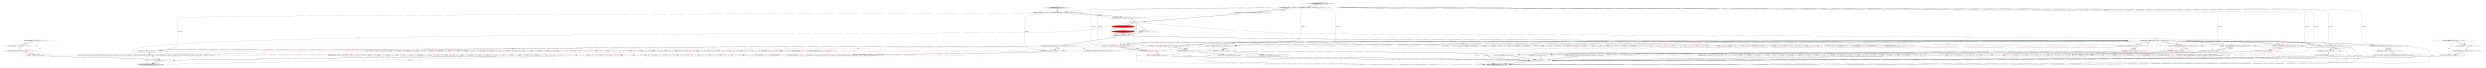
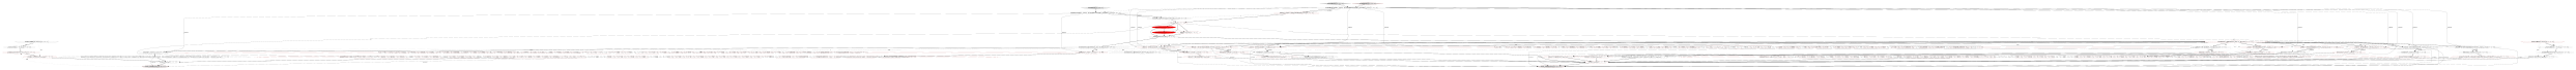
  digraph {
    fontname="Courier Prime"
    node [color=brown fillcolor=white fontname="Courier Prime" shape=ellipse style=filled]
    edge [arrowhead=box fontname="Courier Prime" style=bold]
    n1 [color=gray40 label="RecognitionException re@@@45@@@['0', '0', '1']" shape=diamond]
    n2 [label="_errHandler.reportError(this,re)@@@47@@@['0', '0', '1']"]
    n3 [color=gray40 label="_localctx.exception = re@@@46@@@['0', '0', '1']"]
    n4 [label="_errHandler.recover(this,re)@@@48@@@['0', '0', '1']"]
    n5 [color=gray40 label="{exitRule()}@@@50@@@['0', '0', '1']"]
    n6 [label="enterOuterAlt(_localctx,1)@@@10@@@['0', '0', '1']"]
    n7 [label="{setState(741)_la = _input.LA(1)if ((((_la) & ~0x3f) == 0 && ((1L << _la) & ((1L << ANALYZE) | (1L << ANALYZED) | (1L << CATALOGS) | (1L << COLUMNS) | (1L << DAY) | (1L << DEBUG) | (1L << EXECUTABLE) | (1L << EXPLAIN) | (1L << FIRST) | (1L << FORMAT) | (1L << FULL) | (1L << FUNCTIONS) | (1L << GRAPHVIZ) | (1L << HOUR) | (1L << INTERVAL) | (1L << LAST) | (1L << LIMIT) | (1L << MAPPED) | (1L << MINUTE) | (1L << MONTH) | (1L << OPTIMIZED))) != 0) || ((((_la - 67)) & ~0x3f) == 0 && ((1L << (_la - 67)) & ((1L << (PARSED - 67)) | (1L << (PHYSICAL - 67)) | (1L << (PLAN - 67)) | (1L << (RLIKE - 67)) | (1L << (QUERY - 67)) | (1L << (SCHEMAS - 67)) | (1L << (SECOND - 67)) | (1L << (SHOW - 67)) | (1L << (SYS - 67)) | (1L << (TABLES - 67)) | (1L << (TEXT - 67)) | (1L << (TYPE - 67)) | (1L << (TYPES - 67)) | (1L << (VERIFY - 67)) | (1L << (YEAR - 67)) | (1L << (IDENTIFIER - 67)) | (1L << (DIGIT_IDENTIFIER - 67)) | (1L << (QUOTED_IDENTIFIER - 67)) | (1L << (BACKQUOTED_IDENTIFIER - 67)))) != 0)) {{setState(738)((TableIdentifierContext)_localctx).catalog = identifier()setState(739)match(T__3)}}setState(743)match(TABLE_IDENTIFIER)}@@@11@@@['0', '0', '1']"]
    n8 [fillcolor=lightgray label="return _localctx@@@53@@@['0', '0', '1']"]
    n9 [label="{setState(573)extractExpression()}@@@19@@@['1', '1', '0']"]
    n10 [label="{exitRule()}@@@98@@@['1', '1', '0']"]
    n11 [fillcolor=lightgray label="return _localctx@@@101@@@['1', '1', '0']"]
    n12 [label="RecognitionException re@@@93@@@['1', '1', '0']" shape=diamond]
    n13 [color=gray40 label="_errHandler.reportError(this,re)@@@95@@@['1', '1', '0']"]
    n14 [color=gray40 label="_localctx.exception = re@@@94@@@['1', '1', '0']"]
    n15 [color=gray40 label="_errHandler.recover(this,re)@@@96@@@['1', '1', '0']"]
    n16 [color=gray40 label="enterOuterAlt(_localctx,2)@@@26@@@['0', '0', '1']"]
    n17 [color=gray40 label="{setState(747)_errHandler.sync(this)switch (getInterpreter().adaptivePredict(_input,99,_ctx)) {case 1:{setState(744)((TableIdentifierContext)_localctx).catalog = identifier()setState(745)match(T__3)}breaksetState(749)((TableIdentifierContext)_localctx).name = identifier()}@@@27@@@['0', '0', '1']"]
    n18 [label="_localctx = new FunctionContext(_localctx)@@@55@@@['1', '1', '0']"]
    n19 [color=gray40 label="enterOuterAlt(_localctx,6)@@@56@@@['1', '1', '0']"]
    n20 [color=gray40 label="{setState(582)functionExpression()}@@@57@@@['1', '1', '0']"]
    n21 [color=gray40 label="_localctx = new CastContext(_localctx)@@@10@@@['1', '1', '0']"]
    n22 [label="enterOuterAlt(_localctx,1)@@@11@@@['1', '1', '0']"]
    n23 [label="{setState(572)castExpression()}@@@12@@@['1', '1', '0']"]
    n24 [label="enterOuterAlt(_localctx,2)@@@18@@@['1', '1', '0']"]
    n25 [color=gray40 label="PrimaryExpressionContext _localctx = new PrimaryExpressionContext(_ctx,getState())@@@3@@@['1', '1', '0']"]
    n26 [label="_localctx = new SubqueryExpressionContext(_localctx)@@@62@@@['1', '1', '0']"]
    n27 [color=gray40 label="_localctx = new ParenthesizedExpressionContext(_localctx)@@@80@@@['1', '1', '0']"]
    n28 [label="_localctx = new ConstantDefaultContext(_localctx)@@@31@@@['1', '1', '0']"]
    n29 [label="enterRule(_localctx,60,RULE_primaryExpression)@@@4@@@['1', '1', '0']"]
    n30 [label="_localctx = new StarContext(_localctx)@@@38@@@['1', '1', '0']"]
    n31 [color=gray40 label="_localctx = new DereferenceContext(_localctx)@@@73@@@['1', '1', '0']"]
    n32 [label="_localctx = new ExtractContext(_localctx)@@@17@@@['1', '1', '0']"]
    n33 [label="_localctx = new CurrentDateTimeFunctionContext(_localctx)@@@24@@@['1', '1', '0']"]
    n34 [color=gray40 label="TableIdentifierContext _localctx = new TableIdentifierContext(_ctx,getState())@@@3@@@['0', '0', '1']"]
    n35 [color=gray40 label="enterOuterAlt(_localctx,7)@@@63@@@['1', '1', '0']"]
    n36 [color=gray40 label="enterOuterAlt(_localctx,9)@@@81@@@['1', '1', '0']"]
    n37 [label="enterOuterAlt(_localctx,4)@@@32@@@['1', '1', '0']"]
    n38 [color=gray40 label="enterRule(_localctx,96,RULE_tableIdentifier)@@@4@@@['0', '0', '1']"]
    n39 [label="int _la@@@5@@@['1', '1', '1']"]
    n40 [label="enterOuterAlt(_localctx,5)@@@39@@@['1', '1', '0']"]
    n41 [color=gray40 label="enterOuterAlt(_localctx,8)@@@74@@@['1', '1', '0']"]
    n42 [label="enterOuterAlt(_localctx,3)@@@25@@@['1', '1', '0']"]
    n43 [color=gray40 label="{setState(583)match(T__0)setState(584)query()setState(585)match(T__1)}@@@64@@@['1', '1', '0']"]
    n44 [label="{setState(587)qualifiedName()}@@@75@@@['1', '1', '0']"]
    n45 [label="{setState(579)_la = _input.LA(1)if ((((_la) & ~0x3f) == 0 && ((1L << _la) & ((1L << ANALYZE) | (1L << ANALYZED) | (1L << CATALOGS) | (1L << COLUMNS) | (1L << DAY) | (1L << DEBUG) | (1L << EXECUTABLE) | (1L << EXPLAIN) | (1L << FIRST) | (1L << FORMAT) | (1L << FULL) | (1L << FUNCTIONS) | (1L << GRAPHVIZ) | (1L << HOUR) | (1L << INTERVAL) | (1L << LAST) | (1L << LIMIT) | (1L << MAPPED) | (1L << MINUTE) | (1L << MONTH) | (1L << OPTIMIZED))) != 0) || ((((_la - 67)) & ~0x3f) == 0 && ((1L << (_la - 67)) & ((1L << (PARSED - 67)) | (1L << (PHYSICAL - 67)) | (1L << (PLAN - 67)) | (1L << (RLIKE - 67)) | (1L << (QUERY - 67)) | (1L << (SCHEMAS - 67)) | (1L << (SECOND - 67)) | (1L << (SHOW - 67)) | (1L << (SYS - 67)) | (1L << (TABLES - 67)) | (1L << (TEXT - 67)) | (1L << (TYPE - 67)) | (1L << (TYPES - 67)) | (1L << (VERIFY - 67)) | (1L << (YEAR - 67)) | (1L << (IDENTIFIER - 67)) | (1L << (DIGIT_IDENTIFIER - 67)) | (1L << (QUOTED_IDENTIFIER - 67)) | (1L << (BACKQUOTED_IDENTIFIER - 67)))) != 0)) {{setState(576)qualifiedName()setState(577)match(DOT)}}setState(581)match(ASTERISK)}@@@40@@@['1', '1', '0']"]
    n46 [label="{setState(588)match(T__0)setState(589)expression()setState(590)match(T__1)}@@@82@@@['1', '1', '0']"]
+   n47 [color=gray40 fillcolor=lightgray label="primaryExpression['0', '1', '0']" shape=diamond]
    n48 [fillcolor=red label="setState(589)@@@7@@@['1', '0', '0']"]
    n49 [label="setState(750)@@@7@@@['0', '0', '1']"]
    n50 [color=gray40 label="_errHandler.sync(this)@@@8@@@['1', '1', '1']"]
    n51 [color=gray40 fillcolor=red label="setState(592)@@@7@@@['0', '1', '0']"]
    n52 [color=gray40 label="getInterpreter().adaptivePredict(_input,100,_ctx)@@@9@@@['0', '0', '1']" shape=diamond]
    n53 [label="getInterpreter().adaptivePredict(_input,79,_ctx)@@@9@@@['1', '1', '0']" shape=diamond]
    n54 [color=gray40 label="getInterpreter().adaptivePredict(_input,99,_ctx)@@@30@@@['0', '0', '1']" shape=diamond]
    n55 [label="{setState(574)builtinDateTimeFunction()}@@@26@@@['1', '1', '0']"]
    n56 [label="{setState(575)constant()}@@@33@@@['1', '1', '0']"]
    n57 [label="(((_la) & ~0x3f) == 0 && ((1L << _la) & ((1L << ANALYZE) | (1L << ANALYZED) | (1L << CATALOGS) | (1L << COLUMNS) | (1L << DAY) | (1L << DEBUG) | (1L << EXECUTABLE) | (1L << EXPLAIN) | (1L << FIRST) | (1L << FORMAT) | (1L << FULL) | (1L << FUNCTIONS) | (1L << GRAPHVIZ) | (1L << HOUR) | (1L << INTERVAL) | (1L << LAST) | (1L << LIMIT) | (1L << MAPPED) | (1L << MINUTE) | (1L << MONTH) | (1L << OPTIMIZED))) != 0) || ((((_la - 67)) & ~0x3f) == 0 && ((1L << (_la - 67)) & ((1L << (PARSED - 67)) | (1L << (PHYSICAL - 67)) | (1L << (PLAN - 67)) | (1L << (RLIKE - 67)) | (1L << (QUERY - 67)) | (1L << (SCHEMAS - 67)) | (1L << (SECOND - 67)) | (1L << (SHOW - 67)) | (1L << (SYS - 67)) | (1L << (TABLES - 67)) | (1L << (TEXT - 67)) | (1L << (TYPE - 67)) | (1L << (TYPES - 67)) | (1L << (VERIFY - 67)) | (1L << (YEAR - 67)) | (1L << (IDENTIFIER - 67)) | (1L << (DIGIT_IDENTIFIER - 67)) | (1L << (QUOTED_IDENTIFIER - 67)) | (1L << (BACKQUOTED_IDENTIFIER - 67)))) != 0)@@@14@@@['0', '0', '1']" shape=diamond]
    n58 [fillcolor=lightgray label="primaryExpression['1', '0', '0']" shape=diamond]
    n59 [label="(((_la) & ~0x3f) == 0 && ((1L << _la) & ((1L << ANALYZE) | (1L << ANALYZED) | (1L << CATALOGS) | (1L << COLUMNS) | (1L << DAY) | (1L << DEBUG) | (1L << EXECUTABLE) | (1L << EXPLAIN) | (1L << FIRST) | (1L << FORMAT) | (1L << FULL) | (1L << FUNCTIONS) | (1L << GRAPHVIZ) | (1L << HOUR) | (1L << INTERVAL) | (1L << LAST) | (1L << LIMIT) | (1L << MAPPED) | (1L << MINUTE) | (1L << MONTH) | (1L << OPTIMIZED))) != 0) || ((((_la - 67)) & ~0x3f) == 0 && ((1L << (_la - 67)) & ((1L << (PARSED - 67)) | (1L << (PHYSICAL - 67)) | (1L << (PLAN - 67)) | (1L << (RLIKE - 67)) | (1L << (QUERY - 67)) | (1L << (SCHEMAS - 67)) | (1L << (SECOND - 67)) | (1L << (SHOW - 67)) | (1L << (SYS - 67)) | (1L << (TABLES - 67)) | (1L << (TEXT - 67)) | (1L << (TYPE - 67)) | (1L << (TYPES - 67)) | (1L << (VERIFY - 67)) | (1L << (YEAR - 67)) | (1L << (IDENTIFIER - 67)) | (1L << (DIGIT_IDENTIFIER - 67)) | (1L << (QUOTED_IDENTIFIER - 67)) | (1L << (BACKQUOTED_IDENTIFIER - 67)))) != 0)@@@43@@@['1', '1', '0']" shape=diamond]
    n60 [color=gray40 fillcolor=lightgray label="tableIdentifier['0', '0', '1']" shape=diamond]
-   n1 -> n2 [label=true style=dotted]
+   n8 -> n2 [label=true style=dotted]
    n1 -> n3 [arrowhead=onormal]
    n1 -> n3 [arrowhead=onormal label=true style=dotted]
    n1 -> n4 [label=true style=dotted]
    n2 -> n4 [arrowhead=onormal]
    n3 -> n2 [arrowhead=onormal]
    n4 -> n5 [arrowhead=onormal]
    n5 -> n8
    n6 -> n7
    n7 -> n5
    n7 -> n8 [label=_localctx style=solid]
    n9 -> n10
    n10 -> n11
    n12 -> n13 [label=_la style=dotted]
    n12 -> n14 [arrowhead=onormal]
    n12 -> n14 [arrowhead=onormal label=true style=dotted]
    n12 -> n15 [label=true style=dotted]
    n13 -> n15
    n14 -> n13 [arrowhead=onormal]
    n15 -> n10 [arrowhead=onormal]
    n16 -> n17
    n17 -> n5
    n17 -> n8 [arrowhead=onormal label=_localctx style=solid]
    n18 -> n11 [arrowhead=onormal label=_localctx style=solid]
    n18 -> n16 [arrowhead=onormal label=0 style=dashed]
    n18 -> n19 [arrowhead=onormal]
    n18 -> n19 [label=_localctx style=solid]
    n19 -> n10 [arrowhead=onormal]
    n19 -> n20
    n21 -> n6 [label=0 style=dashed]
    n21 -> n11 [arrowhead=onormal label=_localctx style=solid]
    n21 -> n22
    n21 -> n22 [arrowhead=onormal label=_localctx style=solid]
    n22 -> n23
    n23 -> n10
    n24 -> n9 [arrowhead=onormal]
    n25 -> n18 [arrowhead=onormal label=_localctx style=solid]
    n25 -> n21 [arrowhead=onormal label=_localctx style=solid]
    n25 -> n26 [arrowhead=onormal label=_localctx style=solid]
    n25 -> n27 [arrowhead=onormal label=_localctx style=solid]
    n25 -> n28 [label=_localctx style=solid]
    n25 -> n29 [arrowhead=onormal]
    n25 -> n29 [label=_localctx style=solid]
    n25 -> n30 [label=_localctx style=solid]
    n25 -> n31 [arrowhead=onormal label=_localctx style=solid]
    n25 -> n32 [arrowhead=onormal label=_localctx style=solid]
    n25 -> n33 [label=_localctx style=solid]
    n25 -> n34 [label=0 style=dashed]
    n26 -> n11 [label=_localctx style=solid]
    n26 -> n35 [arrowhead=onormal]
    n26 -> n35 [arrowhead=onormal label=_localctx style=solid]
    n27 -> n11 [arrowhead=onormal label=_localctx style=solid]
    n27 -> n36
    n27 -> n36 [label=_localctx style=solid]
    n28 -> n11 [label=_localctx style=solid]
    n28 -> n37 [arrowhead=onormal]
    n28 -> n37 [arrowhead=onormal label=_localctx style=solid]
    n29 -> n38 [arrowhead=onormal label=0 style=dashed]
    n29 -> n39
    n30 -> n11 [label=_localctx style=solid]
    n30 -> n40 [arrowhead=onormal label=_localctx style=solid]
    n30 -> n40
    n31 -> n11 [label=_localctx style=solid]
    n31 -> n41 [label=_localctx style=solid]
    n31 -> n41
    n32 -> n11 [label=_localctx style=solid]
    n32 -> n24 [label=_localctx style=solid]
    n32 -> n24 [arrowhead=onormal]
    n33 -> n11 [label=_localctx style=solid]
    n33 -> n42 [arrowhead=onormal label=_localctx style=solid]
    n33 -> n42
    n34 -> n6 [label=_localctx style=solid]
    n34 -> n16 [label=_localctx style=solid]
    n34 -> n38 [label=_localctx style=solid]
    n34 -> n38
    n35 -> n43 [arrowhead=onormal]
    n36 -> n46 [arrowhead=onormal]
    n37 -> n56
    n38 -> n39
    n39 -> n7 [arrowhead=onormal label=_la style=solid]
    n39 -> n45 [label=_la style=solid]
    n39 -> n48 [arrowhead=onormal]
    n39 -> n49 [arrowhead=onormal]
    n39 -> n51 [arrowhead=onormal]
    n40 -> n45
    n41 -> n44 [arrowhead=onormal]
    n42 -> n55
    n43 -> n10 [arrowhead=onormal]
    n44 -> n10 [arrowhead=onormal]
    n45 -> n10 [arrowhead=onormal]
    n46 -> n10 [arrowhead=onormal]
+   n47 -> n25
    n48 -> n49 [label=0 style=dashed]
    n48 -> n50 [arrowhead=onormal]
    n48 -> n51 [label=0 style=dashed]
    n49 -> n50
    n50 -> n52 [arrowhead=onormal]
    n50 -> n53
    n51 -> n50
    n52 -> n6
    n52 -> n6 [arrowhead=onormal label=true style=dotted]
    n52 -> n16 [arrowhead=onormal label=true style=dotted]
    n52 -> n16 [arrowhead=onormal]
    n52 -> n54 [arrowhead=onormal label=true style=dotted]
    n52 -> n57 [label=true style=dotted]
    n53 -> n18 [label=true style=dotted]
    n53 -> n18
    n53 -> n19 [label=true style=dotted]
    n53 -> n21 [arrowhead=onormal]
    n53 -> n21 [arrowhead=onormal label=true style=dotted]
    n53 -> n22 [arrowhead=onormal label=true style=dotted]
    n53 -> n24 [label=true style=dotted]
    n53 -> n26 [arrowhead=onormal]
    n53 -> n26 [arrowhead=onormal label=true style=dotted]
    n53 -> n27 [arrowhead=onormal label=true style=dotted]
    n53 -> n27
    n53 -> n28 [arrowhead=onormal]
    n53 -> n28 [label=true style=dotted]
    n53 -> n30 [label=true style=dotted]
    n53 -> n30 [arrowhead=onormal]
    n53 -> n31
    n53 -> n31 [arrowhead=onormal label=true style=dotted]
    n53 -> n32 [label=true style=dotted]
    n53 -> n32
    n53 -> n33 [arrowhead=onormal label=true style=dotted]
    n53 -> n33 [arrowhead=onormal]
    n53 -> n35 [label=true style=dotted]
    n53 -> n36 [arrowhead=onormal label=true style=dotted]
    n53 -> n37 [label=true style=dotted]
    n53 -> n40 [arrowhead=onormal label=true style=dotted]
    n53 -> n41 [arrowhead=onormal label=true style=dotted]
    n53 -> n42 [arrowhead=onormal label=true style=dotted]
    n53 -> n52 [arrowhead=onormal label=0 style=dashed]
    n53 -> n59 [label=true style=dotted]
    n55 -> n10 [arrowhead=onormal]
    n56 -> n10
    n58 -> n25 [arrowhead=onormal]
    n60 -> n34
  }
